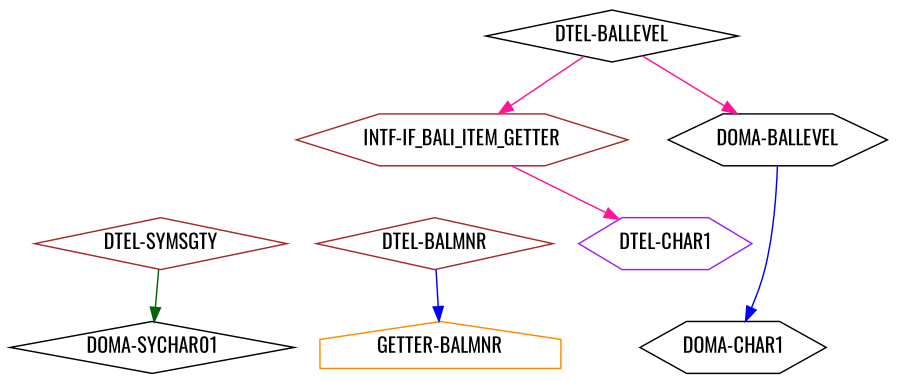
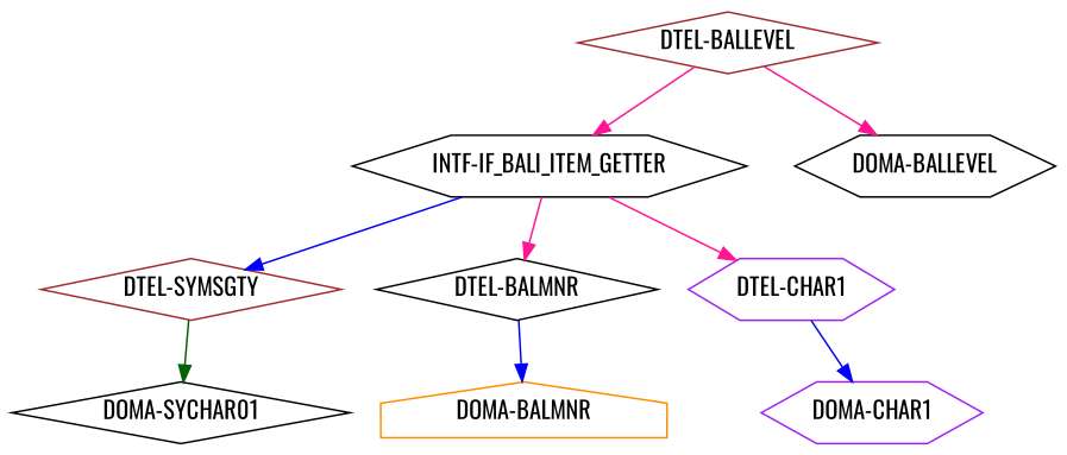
  digraph {
    fontname=Oswald
    node [color=brown fontname=Oswald shape=diamond]
    edge [color=deeppink fontname=Oswald]
    "DTEL-SYMSGTY"
-   "INTF-IF_BALI_ITEM_GETTER" [shape=hexagon]
-   "DTEL-BALMNR"
+   "INTF-IF_BALI_ITEM_GETTER" [color=black shape=hexagon]
+   "DTEL-BALMNR" [color=black]
    "DTEL-CHAR1" [color=purple shape=hexagon]
    "DOMA-SYCHAR01" [color=black]
-   "DOMA-BALMNR" [color=darkorange shape=house label="GETTER-BALMNR"]
-   "DTEL-BALLEVEL" [color=black]
+   "DOMA-BALMNR" [color=darkorange shape=house]
+   "DTEL-BALLEVEL"
    "DOMA-BALLEVEL" [color=black shape=hexagon]
-   "DOMA-CHAR1" [color=black shape=hexagon]
+   "DOMA-CHAR1" [color=purple shape=hexagon]
    "DTEL-SYMSGTY" -> "DOMA-SYCHAR01" [color=darkgreen]
+   "INTF-IF_BALI_ITEM_GETTER" -> "DTEL-SYMSGTY" [color=blue]
+   "INTF-IF_BALI_ITEM_GETTER" -> "DTEL-BALMNR"
    "INTF-IF_BALI_ITEM_GETTER" -> "DTEL-CHAR1"
    "DTEL-BALMNR" -> "DOMA-BALMNR" [color=blue]
-   "DOMA-BALLEVEL" -> "DOMA-CHAR1" [color=blue]
+   "DTEL-CHAR1" -> "DOMA-CHAR1" [color=blue]
    "DTEL-BALLEVEL" -> "INTF-IF_BALI_ITEM_GETTER"
    "DTEL-BALLEVEL" -> "DOMA-BALLEVEL"
  }
